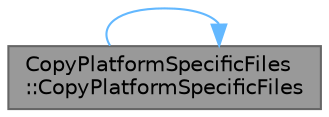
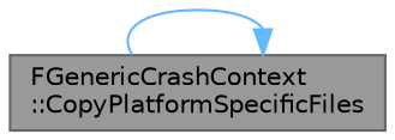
  digraph {
    rankdir=LR
-   n1 [color=gray40 fillcolor=grey60 fontcolor=black fontname=Helvetica fontsize=10 height=0.2 label="CopyPlatformSpecificFiles\l::CopyPlatformSpecificFiles" shape=box style=filled width=0.4]
+   n1 [color=gray40 fillcolor=grey60 fontcolor=black fontname=Helvetica fontsize=10 height=0.2 label="FGenericCrashContext\l::CopyPlatformSpecificFiles" shape=box style=filled width=0.4]
    n1 -> n1 [color=steelblue1 fontname=Helvetica fontsize=10 labelfontname=Helvetica labelfontsize=10 style=solid]
  }
